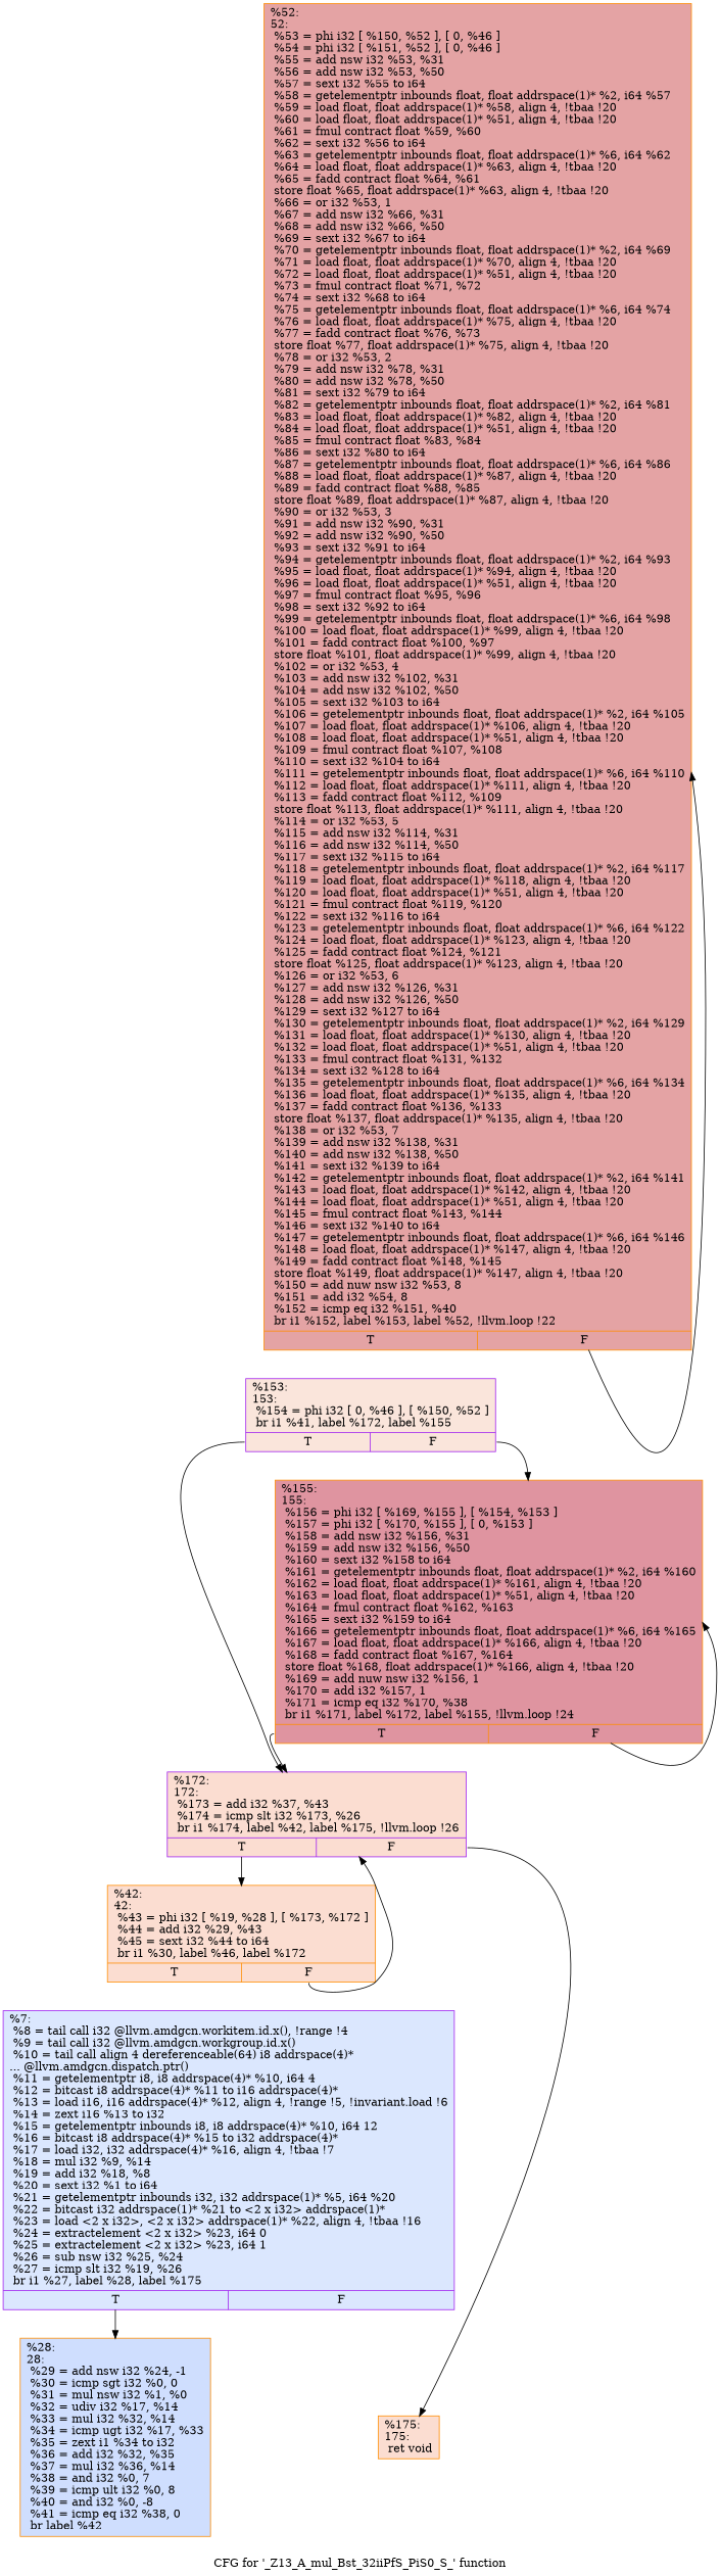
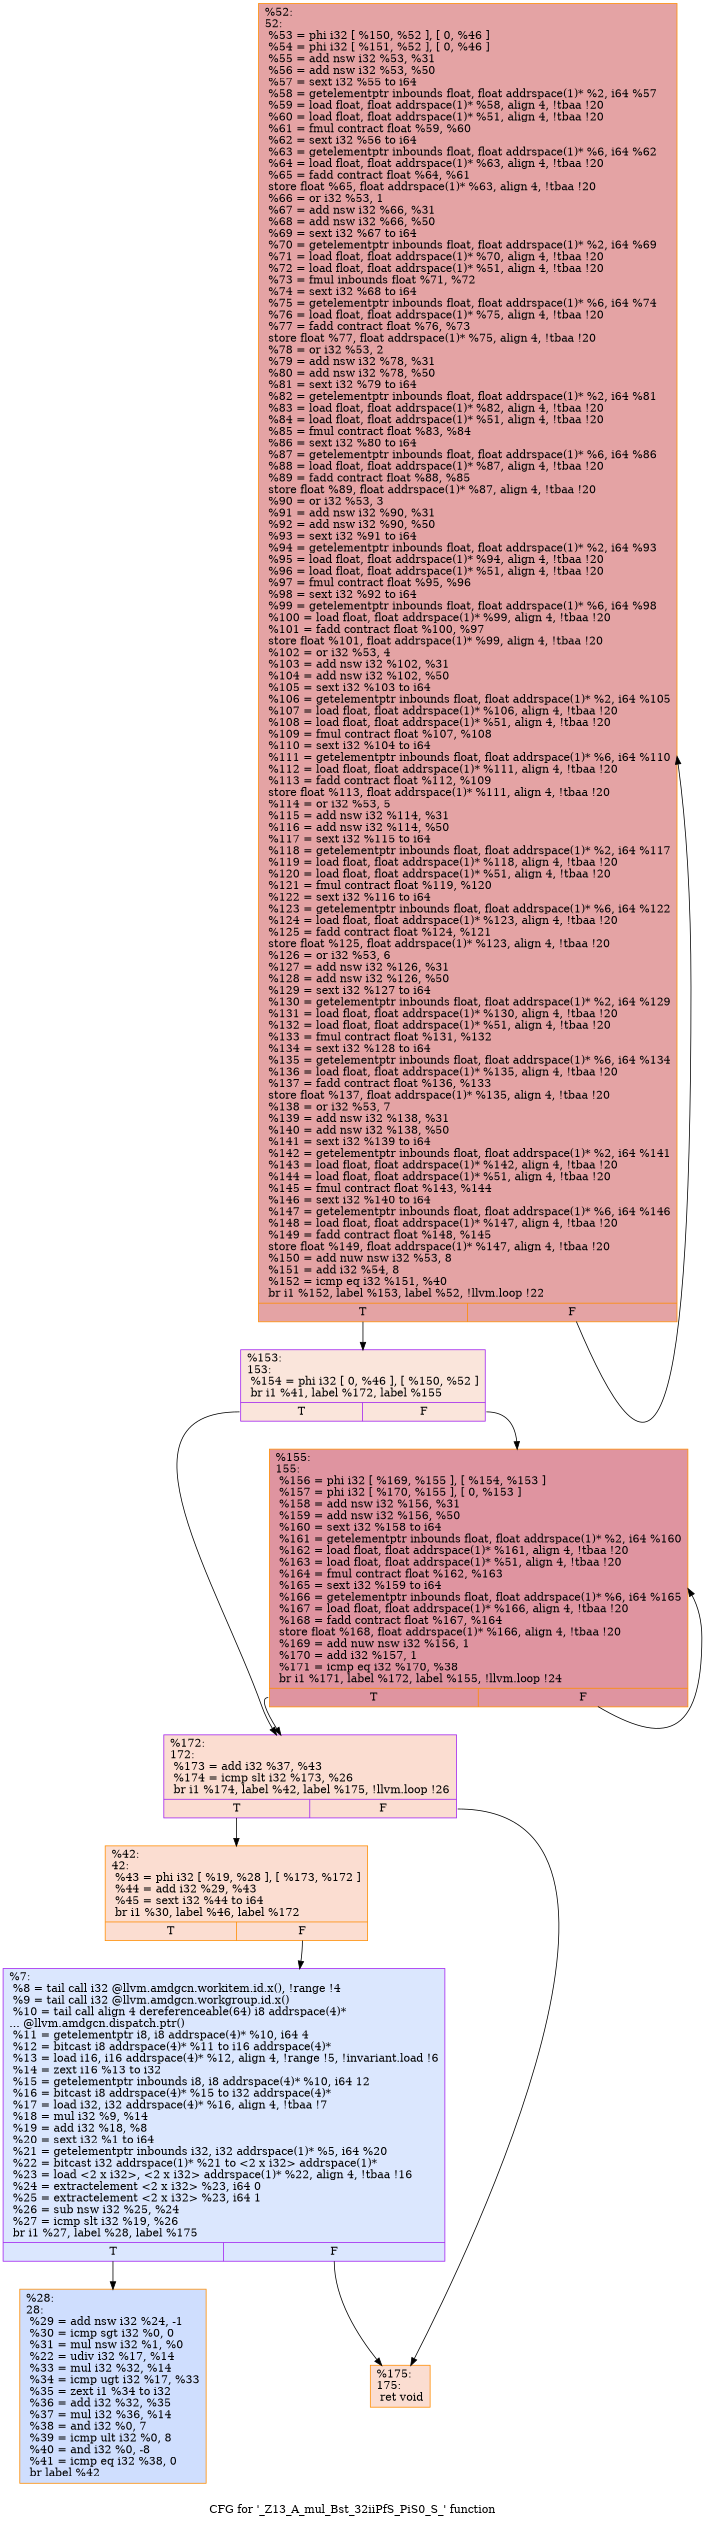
  digraph {
    label="CFG for '_Z13_A_mul_Bst_32iiPfS_PiS0_S_' function"
    node [color=darkorange fillcolor="#f7b39670" shape=record style=filled]
    edge [tailport=s1]
    n1 [color=purple fillcolor="#aec9fc70" label="{%7:\l  %8 = tail call i32 @llvm.amdgcn.workitem.id.x(), !range !4\l  %9 = tail call i32 @llvm.amdgcn.workgroup.id.x()\l  %10 = tail call align 4 dereferenceable(64) i8 addrspace(4)*\l... @llvm.amdgcn.dispatch.ptr()\l  %11 = getelementptr i8, i8 addrspace(4)* %10, i64 4\l  %12 = bitcast i8 addrspace(4)* %11 to i16 addrspace(4)*\l  %13 = load i16, i16 addrspace(4)* %12, align 4, !range !5, !invariant.load !6\l  %14 = zext i16 %13 to i32\l  %15 = getelementptr inbounds i8, i8 addrspace(4)* %10, i64 12\l  %16 = bitcast i8 addrspace(4)* %15 to i32 addrspace(4)*\l  %17 = load i32, i32 addrspace(4)* %16, align 4, !tbaa !7\l  %18 = mul i32 %9, %14\l  %19 = add i32 %18, %8\l  %20 = sext i32 %1 to i64\l  %21 = getelementptr inbounds i32, i32 addrspace(1)* %5, i64 %20\l  %22 = bitcast i32 addrspace(1)* %21 to \<2 x i32\> addrspace(1)*\l  %23 = load \<2 x i32\>, \<2 x i32\> addrspace(1)* %22, align 4, !tbaa !16\l  %24 = extractelement \<2 x i32\> %23, i64 0\l  %25 = extractelement \<2 x i32\> %23, i64 1\l  %26 = sub nsw i32 %25, %24\l  %27 = icmp slt i32 %19, %26\l  br i1 %27, label %28, label %175\l|{<s0>T|<s1>F}}"]
-   n2 [fillcolor="#93b5fe70" label="{%28:\l28:                                               \l  %29 = add nsw i32 %24, -1\l  %30 = icmp sgt i32 %0, 0\l  %31 = mul nsw i32 %1, %0\l  %32 = udiv i32 %17, %14\l  %33 = mul i32 %32, %14\l  %34 = icmp ugt i32 %17, %33\l  %35 = zext i1 %34 to i32\l  %36 = add i32 %32, %35\l  %37 = mul i32 %36, %14\l  %38 = and i32 %0, 7\l  %39 = icmp ult i32 %0, 8\l  %40 = and i32 %0, -8\l  %41 = icmp eq i32 %38, 0\l  br label %42\l}"]
+   n2 [fillcolor="#93b5fe70" label="{%28:\l28:                                               \l  %29 = add nsw i32 %24, -1\l  %30 = icmp sgt i32 %0, 0\l  %31 = mul nsw i32 %1, %0\l  %22 = udiv i32 %17, %14\l  %33 = mul i32 %32, %14\l  %34 = icmp ugt i32 %17, %33\l  %35 = zext i1 %34 to i32\l  %36 = add i32 %32, %35\l  %37 = mul i32 %36, %14\l  %38 = and i32 %0, 7\l  %39 = icmp ult i32 %0, 8\l  %40 = and i32 %0, -8\l  %41 = icmp eq i32 %38, 0\l  br label %42\l}"]
    n3 [label="{%175:\l175:                                              \l  ret void\l}"]
    n4 [label="{%42:\l42:                                               \l  %43 = phi i32 [ %19, %28 ], [ %173, %172 ]\l  %44 = add i32 %29, %43\l  %45 = sext i32 %44 to i64\l  br i1 %30, label %46, label %172\l|{<s0>T|<s1>F}}"]
    n5 [color=purple label="{%172:\l172:                                              \l  %173 = add i32 %37, %43\l  %174 = icmp slt i32 %173, %26\l  br i1 %174, label %42, label %175, !llvm.loop !26\l|{<s0>T|<s1>F}}"]
    n6 [color=purple fillcolor="#f4c5ad70" label="{%153:\l153:                                              \l  %154 = phi i32 [ 0, %46 ], [ %150, %52 ]\l  br i1 %41, label %172, label %155\l|{<s0>T|<s1>F}}"]
    n7 [fillcolor="#b70d2870" label="{%155:\l155:                                              \l  %156 = phi i32 [ %169, %155 ], [ %154, %153 ]\l  %157 = phi i32 [ %170, %155 ], [ 0, %153 ]\l  %158 = add nsw i32 %156, %31\l  %159 = add nsw i32 %156, %50\l  %160 = sext i32 %158 to i64\l  %161 = getelementptr inbounds float, float addrspace(1)* %2, i64 %160\l  %162 = load float, float addrspace(1)* %161, align 4, !tbaa !20\l  %163 = load float, float addrspace(1)* %51, align 4, !tbaa !20\l  %164 = fmul contract float %162, %163\l  %165 = sext i32 %159 to i64\l  %166 = getelementptr inbounds float, float addrspace(1)* %6, i64 %165\l  %167 = load float, float addrspace(1)* %166, align 4, !tbaa !20\l  %168 = fadd contract float %167, %164\l  store float %168, float addrspace(1)* %166, align 4, !tbaa !20\l  %169 = add nuw nsw i32 %156, 1\l  %170 = add i32 %157, 1\l  %171 = icmp eq i32 %170, %38\l  br i1 %171, label %172, label %155, !llvm.loop !24\l|{<s0>T|<s1>F}}"]
-   n8 [fillcolor="#c32e3170" label="{%52:\l52:                                               \l  %53 = phi i32 [ %150, %52 ], [ 0, %46 ]\l  %54 = phi i32 [ %151, %52 ], [ 0, %46 ]\l  %55 = add nsw i32 %53, %31\l  %56 = add nsw i32 %53, %50\l  %57 = sext i32 %55 to i64\l  %58 = getelementptr inbounds float, float addrspace(1)* %2, i64 %57\l  %59 = load float, float addrspace(1)* %58, align 4, !tbaa !20\l  %60 = load float, float addrspace(1)* %51, align 4, !tbaa !20\l  %61 = fmul contract float %59, %60\l  %62 = sext i32 %56 to i64\l  %63 = getelementptr inbounds float, float addrspace(1)* %6, i64 %62\l  %64 = load float, float addrspace(1)* %63, align 4, !tbaa !20\l  %65 = fadd contract float %64, %61\l  store float %65, float addrspace(1)* %63, align 4, !tbaa !20\l  %66 = or i32 %53, 1\l  %67 = add nsw i32 %66, %31\l  %68 = add nsw i32 %66, %50\l  %69 = sext i32 %67 to i64\l  %70 = getelementptr inbounds float, float addrspace(1)* %2, i64 %69\l  %71 = load float, float addrspace(1)* %70, align 4, !tbaa !20\l  %72 = load float, float addrspace(1)* %51, align 4, !tbaa !20\l  %73 = fmul contract float %71, %72\l  %74 = sext i32 %68 to i64\l  %75 = getelementptr inbounds float, float addrspace(1)* %6, i64 %74\l  %76 = load float, float addrspace(1)* %75, align 4, !tbaa !20\l  %77 = fadd contract float %76, %73\l  store float %77, float addrspace(1)* %75, align 4, !tbaa !20\l  %78 = or i32 %53, 2\l  %79 = add nsw i32 %78, %31\l  %80 = add nsw i32 %78, %50\l  %81 = sext i32 %79 to i64\l  %82 = getelementptr inbounds float, float addrspace(1)* %2, i64 %81\l  %83 = load float, float addrspace(1)* %82, align 4, !tbaa !20\l  %84 = load float, float addrspace(1)* %51, align 4, !tbaa !20\l  %85 = fmul contract float %83, %84\l  %86 = sext i32 %80 to i64\l  %87 = getelementptr inbounds float, float addrspace(1)* %6, i64 %86\l  %88 = load float, float addrspace(1)* %87, align 4, !tbaa !20\l  %89 = fadd contract float %88, %85\l  store float %89, float addrspace(1)* %87, align 4, !tbaa !20\l  %90 = or i32 %53, 3\l  %91 = add nsw i32 %90, %31\l  %92 = add nsw i32 %90, %50\l  %93 = sext i32 %91 to i64\l  %94 = getelementptr inbounds float, float addrspace(1)* %2, i64 %93\l  %95 = load float, float addrspace(1)* %94, align 4, !tbaa !20\l  %96 = load float, float addrspace(1)* %51, align 4, !tbaa !20\l  %97 = fmul contract float %95, %96\l  %98 = sext i32 %92 to i64\l  %99 = getelementptr inbounds float, float addrspace(1)* %6, i64 %98\l  %100 = load float, float addrspace(1)* %99, align 4, !tbaa !20\l  %101 = fadd contract float %100, %97\l  store float %101, float addrspace(1)* %99, align 4, !tbaa !20\l  %102 = or i32 %53, 4\l  %103 = add nsw i32 %102, %31\l  %104 = add nsw i32 %102, %50\l  %105 = sext i32 %103 to i64\l  %106 = getelementptr inbounds float, float addrspace(1)* %2, i64 %105\l  %107 = load float, float addrspace(1)* %106, align 4, !tbaa !20\l  %108 = load float, float addrspace(1)* %51, align 4, !tbaa !20\l  %109 = fmul contract float %107, %108\l  %110 = sext i32 %104 to i64\l  %111 = getelementptr inbounds float, float addrspace(1)* %6, i64 %110\l  %112 = load float, float addrspace(1)* %111, align 4, !tbaa !20\l  %113 = fadd contract float %112, %109\l  store float %113, float addrspace(1)* %111, align 4, !tbaa !20\l  %114 = or i32 %53, 5\l  %115 = add nsw i32 %114, %31\l  %116 = add nsw i32 %114, %50\l  %117 = sext i32 %115 to i64\l  %118 = getelementptr inbounds float, float addrspace(1)* %2, i64 %117\l  %119 = load float, float addrspace(1)* %118, align 4, !tbaa !20\l  %120 = load float, float addrspace(1)* %51, align 4, !tbaa !20\l  %121 = fmul contract float %119, %120\l  %122 = sext i32 %116 to i64\l  %123 = getelementptr inbounds float, float addrspace(1)* %6, i64 %122\l  %124 = load float, float addrspace(1)* %123, align 4, !tbaa !20\l  %125 = fadd contract float %124, %121\l  store float %125, float addrspace(1)* %123, align 4, !tbaa !20\l  %126 = or i32 %53, 6\l  %127 = add nsw i32 %126, %31\l  %128 = add nsw i32 %126, %50\l  %129 = sext i32 %127 to i64\l  %130 = getelementptr inbounds float, float addrspace(1)* %2, i64 %129\l  %131 = load float, float addrspace(1)* %130, align 4, !tbaa !20\l  %132 = load float, float addrspace(1)* %51, align 4, !tbaa !20\l  %133 = fmul contract float %131, %132\l  %134 = sext i32 %128 to i64\l  %135 = getelementptr inbounds float, float addrspace(1)* %6, i64 %134\l  %136 = load float, float addrspace(1)* %135, align 4, !tbaa !20\l  %137 = fadd contract float %136, %133\l  store float %137, float addrspace(1)* %135, align 4, !tbaa !20\l  %138 = or i32 %53, 7\l  %139 = add nsw i32 %138, %31\l  %140 = add nsw i32 %138, %50\l  %141 = sext i32 %139 to i64\l  %142 = getelementptr inbounds float, float addrspace(1)* %2, i64 %141\l  %143 = load float, float addrspace(1)* %142, align 4, !tbaa !20\l  %144 = load float, float addrspace(1)* %51, align 4, !tbaa !20\l  %145 = fmul contract float %143, %144\l  %146 = sext i32 %140 to i64\l  %147 = getelementptr inbounds float, float addrspace(1)* %6, i64 %146\l  %148 = load float, float addrspace(1)* %147, align 4, !tbaa !20\l  %149 = fadd contract float %148, %145\l  store float %149, float addrspace(1)* %147, align 4, !tbaa !20\l  %150 = add nuw nsw i32 %53, 8\l  %151 = add i32 %54, 8\l  %152 = icmp eq i32 %151, %40\l  br i1 %152, label %153, label %52, !llvm.loop !22\l|{<s0>T|<s1>F}}"]
+   n8 [fillcolor="#c32e3170" label="{%52:\l52:                                               \l  %53 = phi i32 [ %150, %52 ], [ 0, %46 ]\l  %54 = phi i32 [ %151, %52 ], [ 0, %46 ]\l  %55 = add nsw i32 %53, %31\l  %56 = add nsw i32 %53, %50\l  %57 = sext i32 %55 to i64\l  %58 = getelementptr inbounds float, float addrspace(1)* %2, i64 %57\l  %59 = load float, float addrspace(1)* %58, align 4, !tbaa !20\l  %60 = load float, float addrspace(1)* %51, align 4, !tbaa !20\l  %61 = fmul contract float %59, %60\l  %62 = sext i32 %56 to i64\l  %63 = getelementptr inbounds float, float addrspace(1)* %6, i64 %62\l  %64 = load float, float addrspace(1)* %63, align 4, !tbaa !20\l  %65 = fadd contract float %64, %61\l  store float %65, float addrspace(1)* %63, align 4, !tbaa !20\l  %66 = or i32 %53, 1\l  %67 = add nsw i32 %66, %31\l  %68 = add nsw i32 %66, %50\l  %69 = sext i32 %67 to i64\l  %70 = getelementptr inbounds float, float addrspace(1)* %2, i64 %69\l  %71 = load float, float addrspace(1)* %70, align 4, !tbaa !20\l  %72 = load float, float addrspace(1)* %51, align 4, !tbaa !20\l  %73 = fmul inbounds float %71, %72\l  %74 = sext i32 %68 to i64\l  %75 = getelementptr inbounds float, float addrspace(1)* %6, i64 %74\l  %76 = load float, float addrspace(1)* %75, align 4, !tbaa !20\l  %77 = fadd contract float %76, %73\l  store float %77, float addrspace(1)* %75, align 4, !tbaa !20\l  %78 = or i32 %53, 2\l  %79 = add nsw i32 %78, %31\l  %80 = add nsw i32 %78, %50\l  %81 = sext i32 %79 to i64\l  %82 = getelementptr inbounds float, float addrspace(1)* %2, i64 %81\l  %83 = load float, float addrspace(1)* %82, align 4, !tbaa !20\l  %84 = load float, float addrspace(1)* %51, align 4, !tbaa !20\l  %85 = fmul contract float %83, %84\l  %86 = sext i32 %80 to i64\l  %87 = getelementptr inbounds float, float addrspace(1)* %6, i64 %86\l  %88 = load float, float addrspace(1)* %87, align 4, !tbaa !20\l  %89 = fadd contract float %88, %85\l  store float %89, float addrspace(1)* %87, align 4, !tbaa !20\l  %90 = or i32 %53, 3\l  %91 = add nsw i32 %90, %31\l  %92 = add nsw i32 %90, %50\l  %93 = sext i32 %91 to i64\l  %94 = getelementptr inbounds float, float addrspace(1)* %2, i64 %93\l  %95 = load float, float addrspace(1)* %94, align 4, !tbaa !20\l  %96 = load float, float addrspace(1)* %51, align 4, !tbaa !20\l  %97 = fmul contract float %95, %96\l  %98 = sext i32 %92 to i64\l  %99 = getelementptr inbounds float, float addrspace(1)* %6, i64 %98\l  %100 = load float, float addrspace(1)* %99, align 4, !tbaa !20\l  %101 = fadd contract float %100, %97\l  store float %101, float addrspace(1)* %99, align 4, !tbaa !20\l  %102 = or i32 %53, 4\l  %103 = add nsw i32 %102, %31\l  %104 = add nsw i32 %102, %50\l  %105 = sext i32 %103 to i64\l  %106 = getelementptr inbounds float, float addrspace(1)* %2, i64 %105\l  %107 = load float, float addrspace(1)* %106, align 4, !tbaa !20\l  %108 = load float, float addrspace(1)* %51, align 4, !tbaa !20\l  %109 = fmul contract float %107, %108\l  %110 = sext i32 %104 to i64\l  %111 = getelementptr inbounds float, float addrspace(1)* %6, i64 %110\l  %112 = load float, float addrspace(1)* %111, align 4, !tbaa !20\l  %113 = fadd contract float %112, %109\l  store float %113, float addrspace(1)* %111, align 4, !tbaa !20\l  %114 = or i32 %53, 5\l  %115 = add nsw i32 %114, %31\l  %116 = add nsw i32 %114, %50\l  %117 = sext i32 %115 to i64\l  %118 = getelementptr inbounds float, float addrspace(1)* %2, i64 %117\l  %119 = load float, float addrspace(1)* %118, align 4, !tbaa !20\l  %120 = load float, float addrspace(1)* %51, align 4, !tbaa !20\l  %121 = fmul contract float %119, %120\l  %122 = sext i32 %116 to i64\l  %123 = getelementptr inbounds float, float addrspace(1)* %6, i64 %122\l  %124 = load float, float addrspace(1)* %123, align 4, !tbaa !20\l  %125 = fadd contract float %124, %121\l  store float %125, float addrspace(1)* %123, align 4, !tbaa !20\l  %126 = or i32 %53, 6\l  %127 = add nsw i32 %126, %31\l  %128 = add nsw i32 %126, %50\l  %129 = sext i32 %127 to i64\l  %130 = getelementptr inbounds float, float addrspace(1)* %2, i64 %129\l  %131 = load float, float addrspace(1)* %130, align 4, !tbaa !20\l  %132 = load float, float addrspace(1)* %51, align 4, !tbaa !20\l  %133 = fmul contract float %131, %132\l  %134 = sext i32 %128 to i64\l  %135 = getelementptr inbounds float, float addrspace(1)* %6, i64 %134\l  %136 = load float, float addrspace(1)* %135, align 4, !tbaa !20\l  %137 = fadd contract float %136, %133\l  store float %137, float addrspace(1)* %135, align 4, !tbaa !20\l  %138 = or i32 %53, 7\l  %139 = add nsw i32 %138, %31\l  %140 = add nsw i32 %138, %50\l  %141 = sext i32 %139 to i64\l  %142 = getelementptr inbounds float, float addrspace(1)* %2, i64 %141\l  %143 = load float, float addrspace(1)* %142, align 4, !tbaa !20\l  %144 = load float, float addrspace(1)* %51, align 4, !tbaa !20\l  %145 = fmul contract float %143, %144\l  %146 = sext i32 %140 to i64\l  %147 = getelementptr inbounds float, float addrspace(1)* %6, i64 %146\l  %148 = load float, float addrspace(1)* %147, align 4, !tbaa !20\l  %149 = fadd contract float %148, %145\l  store float %149, float addrspace(1)* %147, align 4, !tbaa !20\l  %150 = add nuw nsw i32 %53, 8\l  %151 = add i32 %54, 8\l  %152 = icmp eq i32 %151, %40\l  br i1 %152, label %153, label %52, !llvm.loop !22\l|{<s0>T|<s1>F}}"]
    n1 -> n2 [tailport=s0]
-   n4 -> n5
+   n1 -> n3
+   n4 -> n1
    n5 -> n3
    n5 -> n4 [tailport=s0]
    n6 -> n5 [tailport=s0]
    n6 -> n7
    n7 -> n5 [tailport=s0]
    n7 -> n7
+   n8 -> n6 [tailport=s0]
    n8 -> n8
  }
